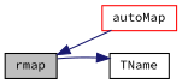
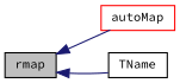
  digraph {
    fontname="Source Code Pro"
    rankdir=LR
    node [color=black fontname="Source Code Pro" fontsize=10 shape=record]
    edge [color=midnightblue dir=back fontname="Source Code Pro" fontsize=10 labelfontname=FreeSans labelfontsize=10 style=solid]
    n1 [fillcolor=grey75 fontcolor=black height=0.2 label=rmap style=filled width=0.4]
    n2 [color=red height=0.2 label=autoMap width=0.4]
    n3 [height=0.2 label=TName width=0.4]
    n1 -> n2
-   n3 -> n1
+   n1 -> n3
  }
